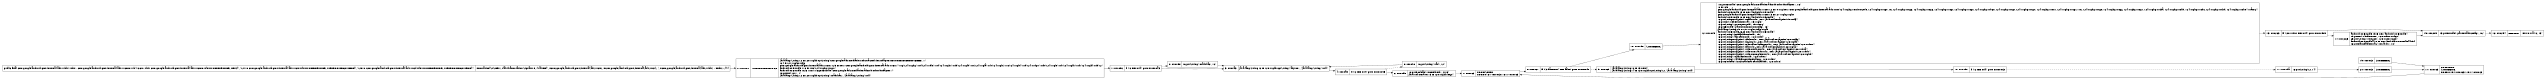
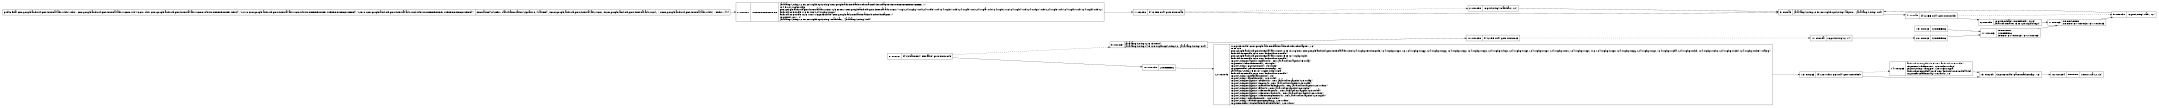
  digraph {
    rankdir=LR
    node [shape=record]
    n1 [label="{0\:\ 0x0000|MTH_ENTER_BLOCK\l|java.lang.String r2 = r28.zzgkh.optString(com.google.ads.mediation.AbstractAdViewAdapter.AD_UNIT_ID_PARAMETER, \"\")\lr24 = r27.zzgkx.zzfjp\lcom.google.android.gms.internal.ads.zzcxw r25 = new com.google.android.gms.internal.ads.zzcxw().zzg(r24.zzghg).zzd(r24.zzdln).zzd(r24.zzgkz).zzft(r24.zzglb).zzc(r24.zzgla).zzb(r24.zzglc).zzc(r24.zzgld).zzb(r24.zzdgu).zzfu(r24.zzgle).zzb(r24.zzglh).zzfv(r24.zzglf).zzft(r2)\landroid.os.Bundle r16 = zzm(r24.zzghg.zzcgw)\landroid.os.Bundle r6 = zzm(r16.getBundle(\"com.google.ads.mediation.admob.AdMobAdapter\"))\lr6.putInt(\"gw\", 1)\ljava.lang.String r2 = r28.zzgkh.optString(\"mad_hac\", (java.lang.String) null)\l}"]
    n2 [label="{1\:\ 0x009c|if (r2 == null) goto L_0x00a3\l}"]
    n3 [label="{2\:\ 0x009e|r6.putString(\"mad_hac\", r2)\l}"]
    n4 [label="{3\:\ 0x00a3|java.lang.String r2 = r28.zzgkh.optString(\"adJson\", (java.lang.String) null)\l}"]
    n5 [label="{4\:\ 0x00ae|if (r2 == null) goto L_0x00b5\l}"]
    n6 [label="{5\:\ 0x00b0|r6.putString(\"_ad\", r2)\l}"]
    n7 [label="{6\:\ 0x00b5|r6.putBoolean(\"_noRefresh\", true)\ljava.util.Iterator r3 = r28.zzgkk.keys()\l}"]
    n8 [label="{7\:\ 0x00c3|LOOP_START\lLOOP:0: B:7:0x00c3\-\>B:17:0x00c3\l}"]
    n9 [label="{8\:\ 0x00c7|if (r3.hasNext() == false) goto L_0x00de\l}"]
    n10 [label="{9\:\ 0x00c9|java.lang.String r2 = r3.next()\ljava.lang.String r4 = r28.zzgkk.optString(r2, (java.lang.String) null)\l}"]
    n11 [label="{18\:\ 0x00de|SYNTHETIC\l}"]
    n12 [label="{10\:\ 0x00d8|if (r2 == null) goto L_0x00c3\l}"]
    n13 [label="{12\:\ 0x00de|r16.putBundle(\"com.google.ads.mediation.admob.AdMobAdapter\", r6)\lr0 = r25\lcom.google.android.gms.internal.ads.zzcxu r2 = r0.zzg(new com.google.android.gms.internal.ads.zzxx(r24.zzghg.versionCode, r24.zzghg.zzcgo, r6, r24.zzghg.zzcgp, r24.zzghg.zzcgq, r24.zzghg.zzcgr, r24.zzghg.zzcgs, r24.zzghg.zzbqn, r24.zzghg.zzcgt, r24.zzghg.zzcgu, r24.zzghg.zzmw, r24.zzghg.zzcgv, r16, r24.zzghg.zzcgx, r24.zzghg.zzcgy, r24.zzghg.zzcgz, r24.zzghg.zzcha, r24.zzghg.zzchb, r24.zzghg.zzchc, r24.zzghg.zzchd, r24.zzghg.zzche)).zzamq()\landroid.os.Bundle r3 = new android.os.Bundle()\lcom.google.android.gms.internal.ads.zzcxn r5 = r27.zzgky.zzgku\landroid.os.Bundle r6 = new android.os.Bundle()\lr6.putStringArrayList(\"nofill_urls\", new java.util.ArrayList(r5.zzdfj))\lr6.putInt(\"refresh_interval\", r5.zzgkr)\lr6.putString(\"gws_query_id\", r5.zzceq)\lr3.putBundle(\"parent_common_config\", r6)\ljava.lang.String r5 = r27.zzgkx.zzfjp.zzglb\landroid.os.Bundle r6 = new android.os.Bundle()\lr6.putString(\"initial_ad_unit_id\", r5)\lr6.putString(\"allocation_id\", r28.zzdel)\lr6.putStringArrayList(\"click_urls\", new java.util.ArrayList(r28.zzdfg))\lr6.putStringArrayList(\"imp_urls\", new java.util.ArrayList(r28.zzdfh))\lr6.putStringArrayList(\"manual_tracking_urls\", new java.util.ArrayList(r28.zzdnn))\lr6.putStringArrayList(\"fill_urls\", new java.util.ArrayList(r28.zzgkc))\lr6.putStringArrayList(\"video_start_urls\", new java.util.ArrayList(r28.zzdoa))\lr6.putStringArrayList(\"video_reward_urls\", new java.util.ArrayList(r28.zzdob))\lr6.putStringArrayList(\"video_complete_urls\", new java.util.ArrayList(r28.zzgkb))\lr6.putString(\"transaction_id\", r28.zzdew)\lr6.putString(\"valid_from_timestamp\", r28.zzdex)\lr6.putBoolean(\"is_closable_area_disabled\", r28.zzbrn)\l}"]
    n14 [label="{11\:\ 0x00da|r6.putString(r2, r4)\l}"]
    n15 [label="{20\:\ 0x00c3|SYNTHETIC\l}"]
    n16 [label="{19\:\ 0x00c3|SYNTHETIC\l}"]
    n17 [label="{17\:\ 0x00c3|LOOP_END\lSYNTHETIC\lLOOP:0: B:7:0x00c3\-\>B:17:0x00c3\l}"]
    n18 [label="{13\:\ 0x0263|if (r28.zzdnz == null) goto L_0x058b\l}"]
    n19 [label="{14\:\ 0x0265|android.os.Bundle r5 = new android.os.Bundle()\lr5.putInt(\"rb_amount\", r28.zzdnz.zzdqo)\lr5.putString(\"rb_type\", r28.zzdnz.type)\landroid.os.Bundle[] r8 = new android.os.Bundle[]\{r5\}\lr6.putParcelableArray(\"rewards\", r8)\l}"]
    n20 [label="{15\:\ 0x028b|r3.putBundle(\"parent_ad_config\", r6)\l}"]
    n21 [label="{16\:\ 0x0294|RETURN\l|return zza(r2, r3)\l}"]
    n22 [label="{public final com.google.android.gms.internal.ads.zzbbi\<AdT\> com.google.android.gms.internal.ads.zzcmm.zzb((r26v0 'this' com.google.android.gms.internal.ads.zzcmm A[IMMUTABLE_TYPE, THIS]), (r27v0 com.google.android.gms.internal.ads.zzcxt A[IMMUTABLE_TYPE, METHOD_ARGUMENT]), (r28v0 com.google.android.gms.internal.ads.zzcxl A[IMMUTABLE_TYPE, METHOD_ARGUMENT]))  | Annotation[SYSTEM, dalvik.annotation.Signature, \{value=[(, Lcom\/google\/android\/gms\/internal\/ads\/zzcxt;, Lcom\/google\/android\/gms\/internal\/ads\/zzcxl;, ), Lcom\/google\/android\/gms\/internal\/ads\/zzbbi, \<TAdT;\>;]\}]\l}"]
    n1 -> n2
    n2 -> n3 [style=dashed]
    n2 -> n4
    n3 -> n4
    n4 -> n5
    n5 -> n6 [style=dashed]
    n5 -> n7
    n6 -> n4
    n7 -> n8
-   n8 -> n9
+   n8 -> n6
    n9 -> n10 [style=dashed]
    n9 -> n11
    n10 -> n12
    n11 -> n13
    n12 -> n14 [style=dashed]
    n13 -> n18
    n14 -> n15
    n15 -> n17
    n16 -> n17
    n17 -> n8
    n18 -> n19 [style=dashed]
    n18 -> n20
    n19 -> n20
    n20 -> n21
    n22 -> n1
  }
